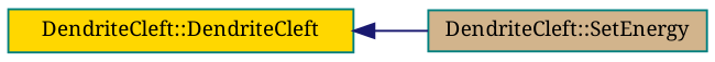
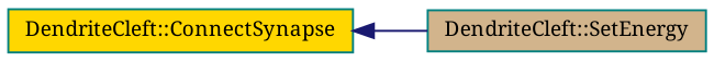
  digraph {
    rankdir=LR
    fontname="Noto Serif"
    node [color=teal fontname="Noto Serif" fontsize=10 shape=record style=filled]
-   n1 [fillcolor=gold fontcolor=black height=0.2 label="DendriteCleft::DendriteCleft" width=0.4]
+   n1 [fillcolor=gold fontcolor=black height=0.2 label="DendriteCleft::ConnectSynapse" width=0.4]
    n2 [fillcolor=tan height=0.2 label="DendriteCleft::SetEnergy" width=0.4]
    n1 -> n2 [color=midnightblue dir=back fontname="Noto Serif" fontsize=10 labelfontname=Helvetica labelfontsize=10 style=solid]
  }
